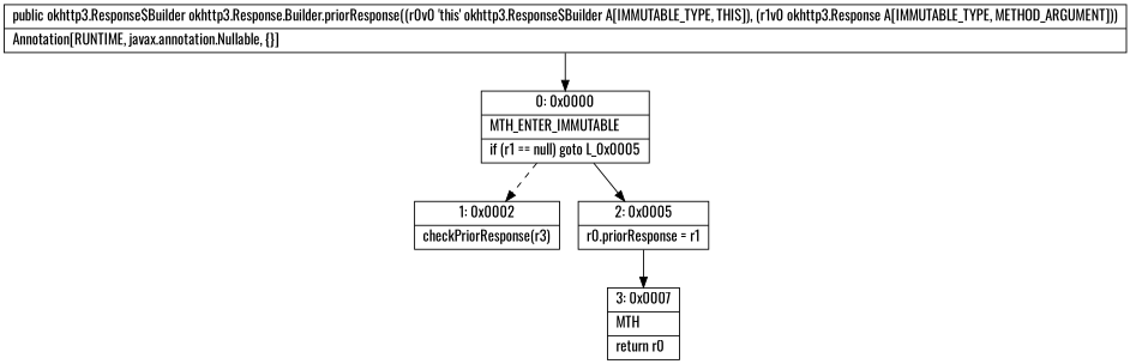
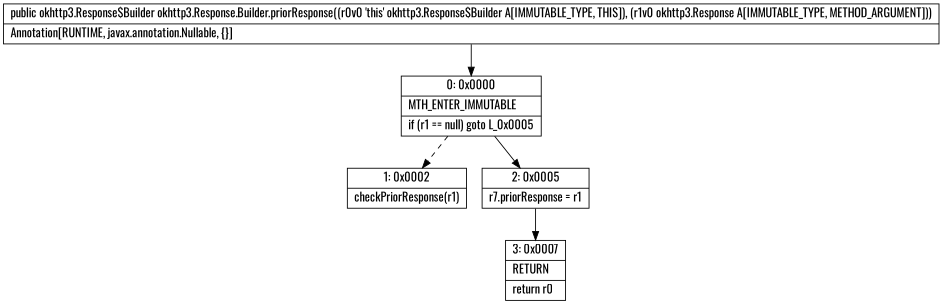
  digraph {
    fontname=Oswald
    node [fontname=Oswald shape=record]
    edge [fontname=Oswald]
    n1 [label="{0\:\ 0x0000|MTH_ENTER_IMMUTABLE\l|if (r1 == null) goto L_0x0005\l}"]
-   n2 [label="{1\:\ 0x0002|checkPriorResponse(r3)\l}"]
-   n3 [label="{2\:\ 0x0005|r0.priorResponse = r1\l}"]
-   n4 [label="{3\:\ 0x0007|MTH\l|return r0\l}"]
+   n2 [label="{1\:\ 0x0002|checkPriorResponse(r1)\l}"]
+   n3 [label="{2\:\ 0x0005|r7.priorResponse = r1\l}"]
+   n4 [label="{3\:\ 0x0007|RETURN\l|return r0\l}"]
    n5 [label="{public okhttp3.Response$Builder okhttp3.Response.Builder.priorResponse((r0v0 'this' okhttp3.Response$Builder A[IMMUTABLE_TYPE, THIS]), (r1v0 okhttp3.Response A[IMMUTABLE_TYPE, METHOD_ARGUMENT]))  | Annotation[RUNTIME, javax.annotation.Nullable, \{\}]\l}"]
    n1 -> n2 [style=dashed]
    n1 -> n3
    n3 -> n4
    n5 -> n1
  }
